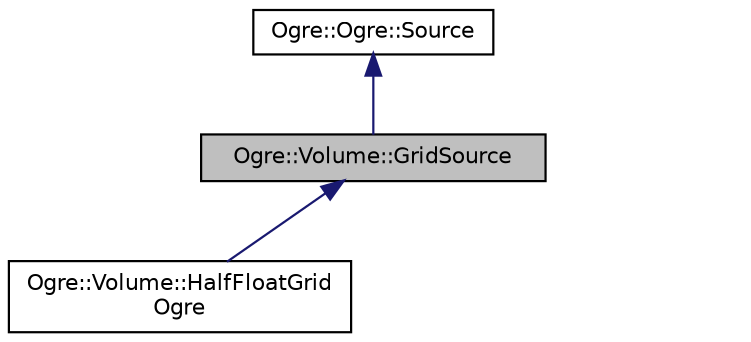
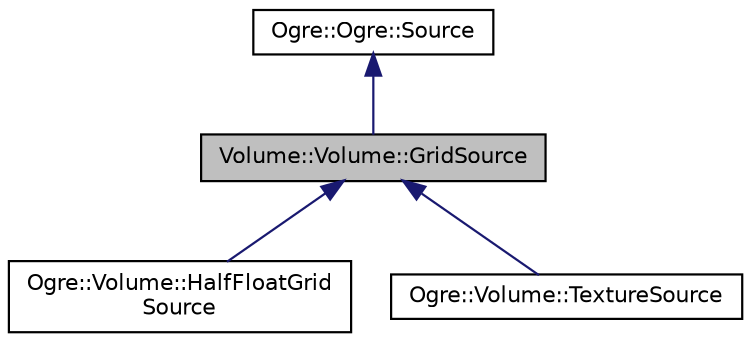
  digraph {
    node [color=black fontname=Helvetica fontsize=10 shape=record]
    edge [color=midnightblue dir=back fontname=Helvetica fontsize=10 labelfontname=Helvetica labelfontsize=10 style=solid]
-   n1 [fillcolor=grey75 fontcolor=black height=0.2 label="Ogre::Volume::GridSource" style=filled width=0.4]
-   n2 [height=0.2 label="Ogre::Volume::HalfFloatGrid\lOgre" width=0.4]
+   n1 [fillcolor=grey75 fontcolor=black height=0.2 label="Volume::Volume::GridSource" style=filled width=0.4]
+   n2 [height=0.2 label="Ogre::Volume::HalfFloatGrid\lSource" width=0.4]
+   n3 [height=0.2 label="Ogre::Volume::TextureSource" width=0.4]
    n4 [height=0.2 label="Ogre::Ogre::Source" width=0.4]
    n1 -> n2
+   n1 -> n3
    n4 -> n1
  }
